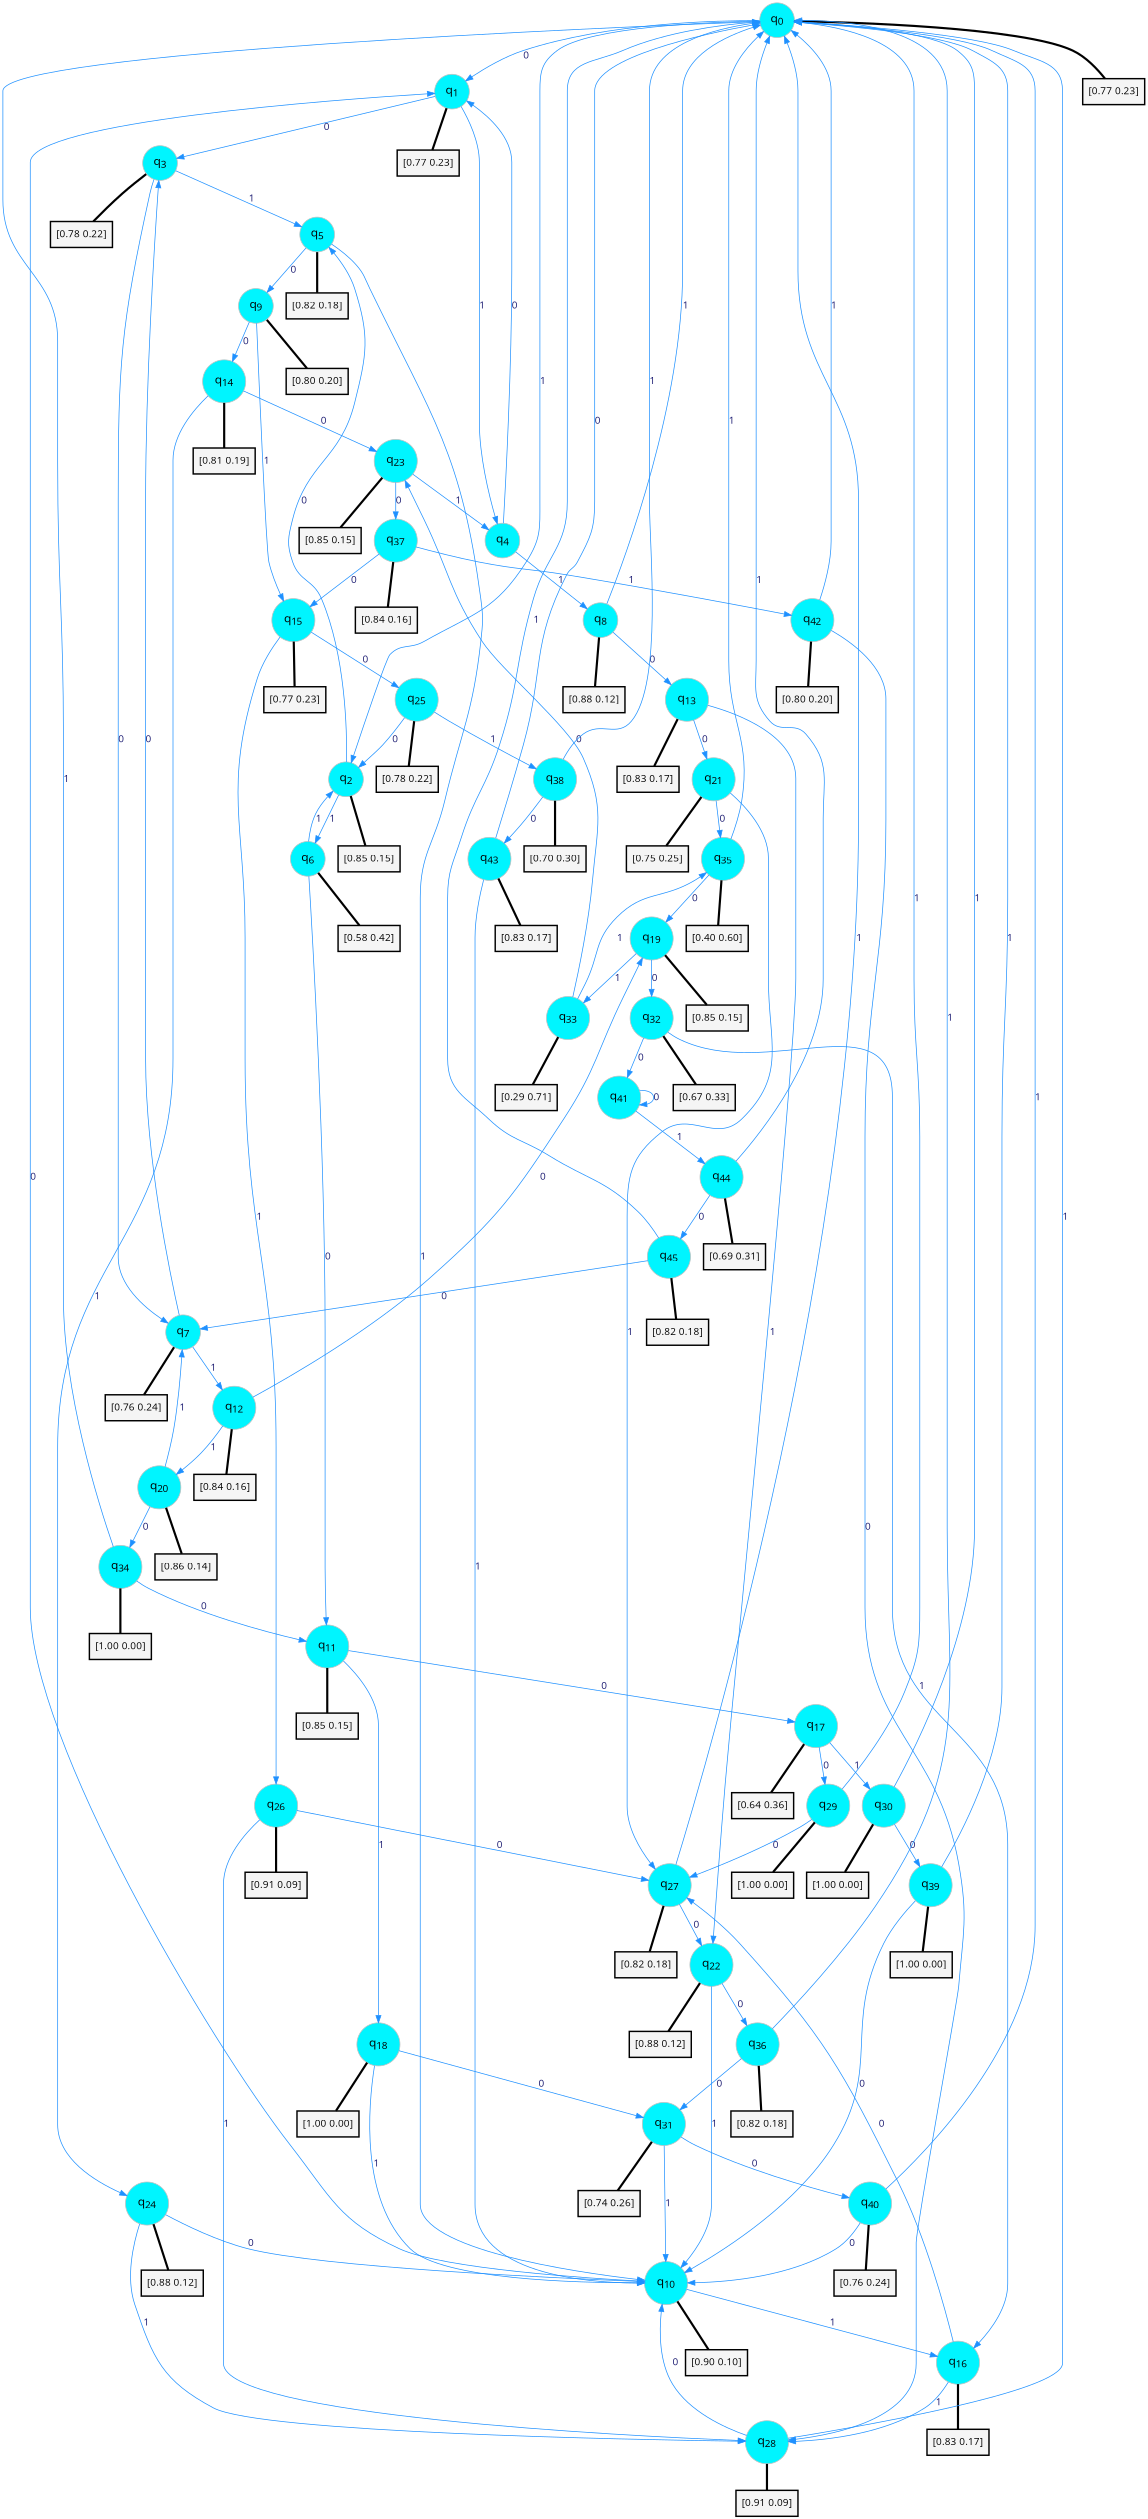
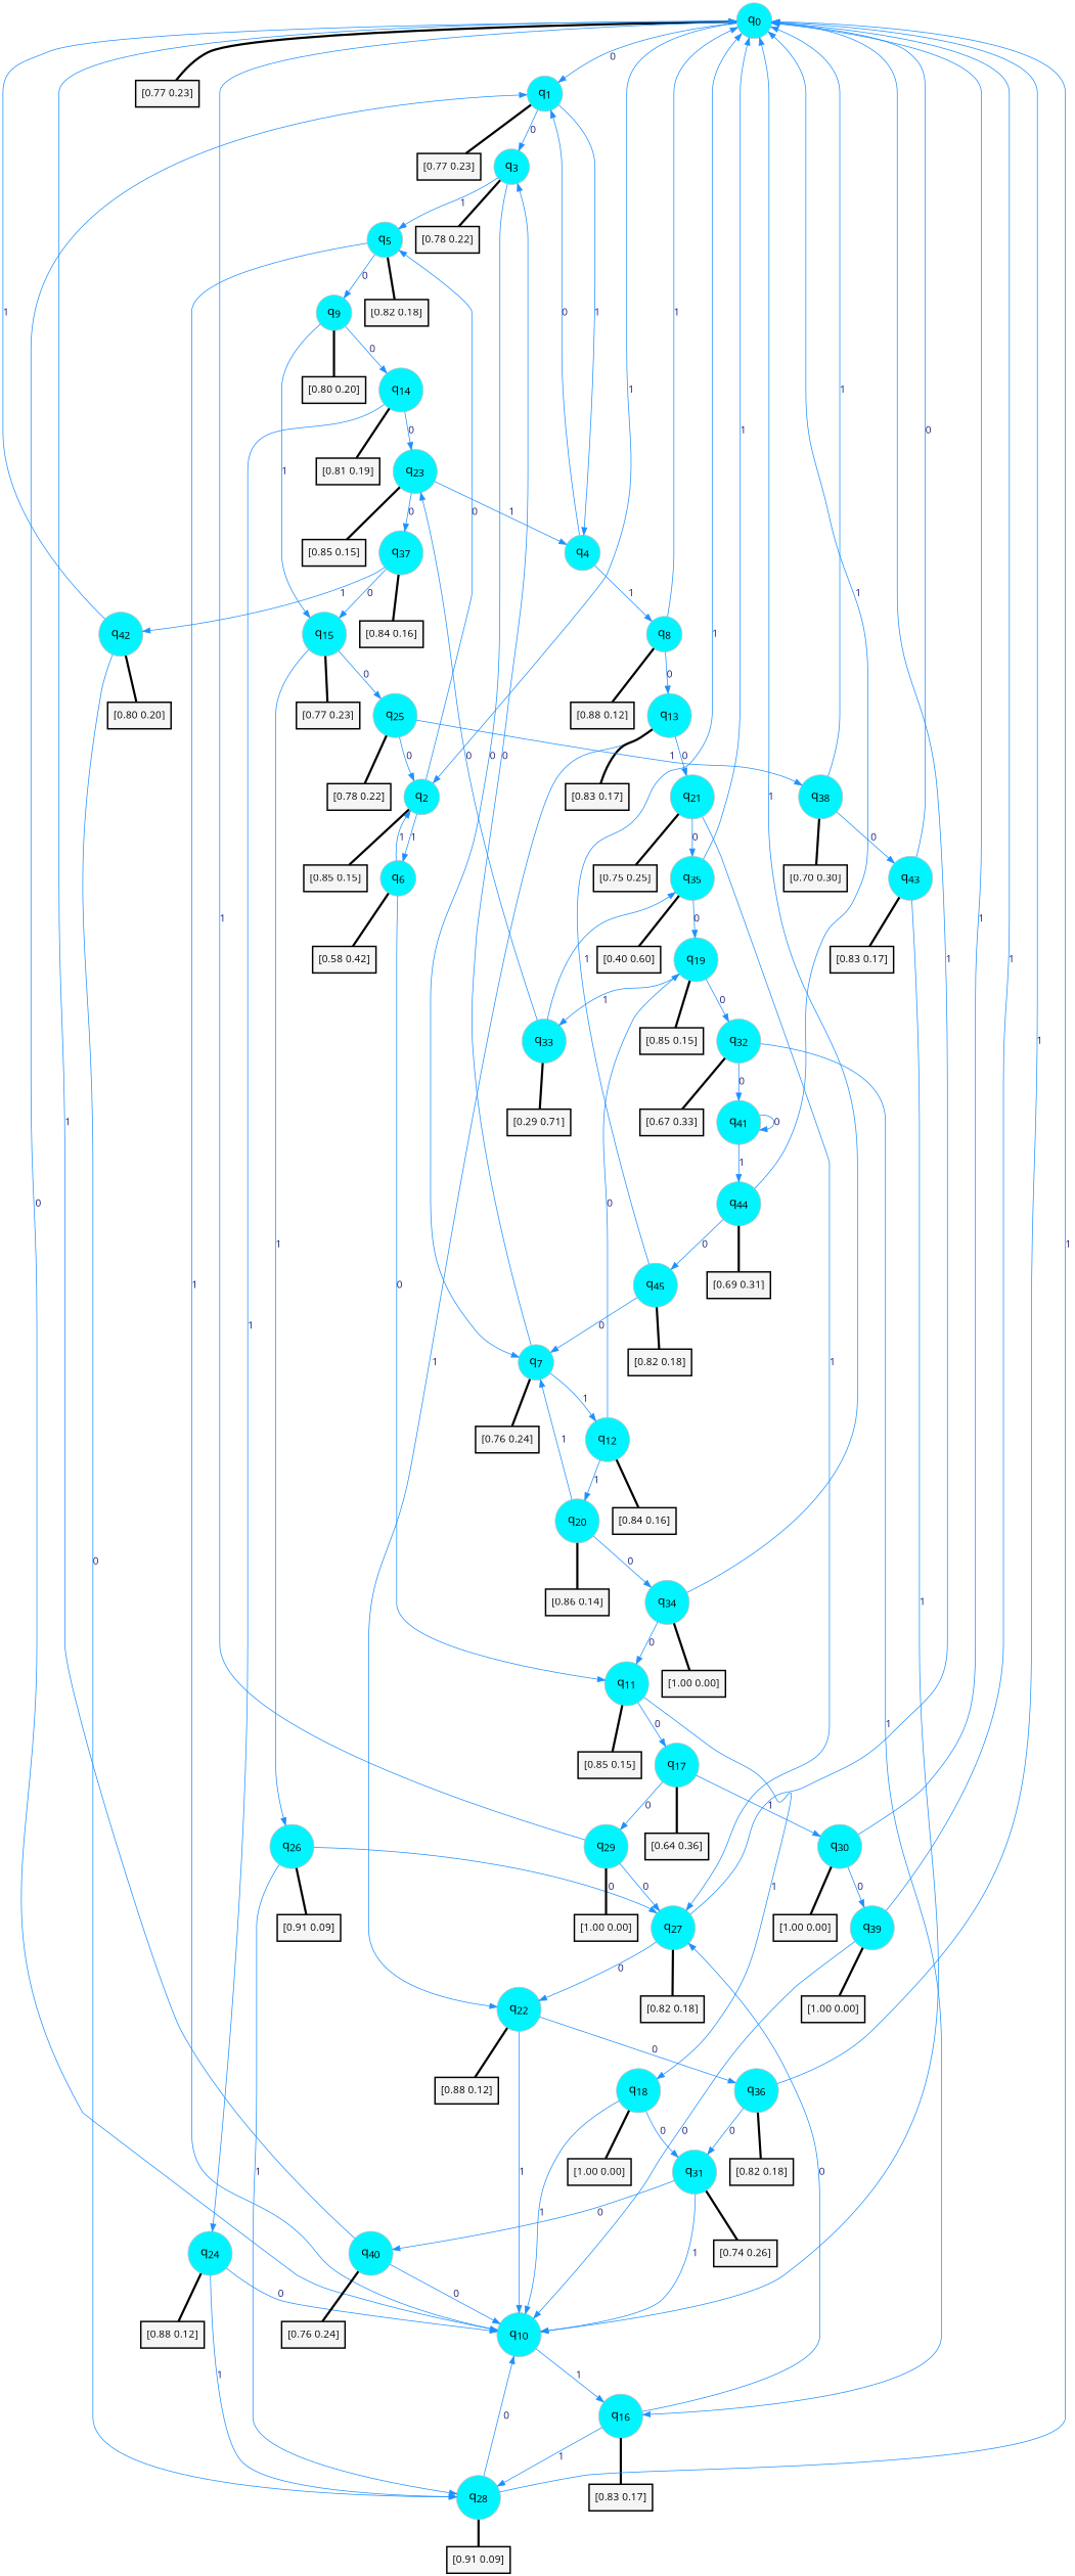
  digraph {
    fontname="Open Sans"
    rankdir=TD
    node [color=gray fillcolor=turquoise1 fontcolor=black fontname="Open Sans" fontsize=16 fontweight=bold shape=circle style=filled]
    edge [arrowsize=1 color=dodgerblue1 fontcolor=midnightblue fontname="Open Sans" fontweight=bold penwidth=1 style=solid weight=20]
    n1 [label=<q<SUB>0</SUB>>]
    n2 [label=<q<SUB>1</SUB>>]
    n3 [label=<q<SUB>2</SUB>>]
    n4 [color=black fillcolor=whitesmoke fontsize=14 label="[0.77 0.23]" penwidth=2 shape=box]
    n5 [label=<q<SUB>3</SUB>>]
    n6 [label=<q<SUB>4</SUB>>]
    n7 [color=black fillcolor=whitesmoke fontsize=14 label="[0.77 0.23]" penwidth=2 shape=box]
    n8 [label=<q<SUB>5</SUB>>]
    n9 [label=<q<SUB>6</SUB>>]
    n10 [color=black fillcolor=whitesmoke fontsize=14 label="[0.85 0.15]" penwidth=2 shape=box]
    n11 [label=<q<SUB>7</SUB>>]
    n12 [color=black fillcolor=whitesmoke fontsize=14 label="[0.78 0.22]" penwidth=2 shape=box]
    n13 [label=<q<SUB>8</SUB>>]
    n14 [label=<q<SUB>9</SUB>>]
    n15 [label=<q<SUB>10</SUB>>]
    n16 [color=black fillcolor=whitesmoke fontsize=14 label="[0.82 0.18]" penwidth=2 shape=box]
    n17 [label=<q<SUB>11</SUB>>]
    n18 [color=black fillcolor=whitesmoke fontsize=14 label="[0.58 0.42]" penwidth=2 shape=box]
    n19 [label=<q<SUB>12</SUB>>]
    n20 [color=black fillcolor=whitesmoke fontsize=14 label="[0.76 0.24]" penwidth=2 shape=box]
    n21 [label=<q<SUB>13</SUB>>]
    n22 [color=black fillcolor=whitesmoke fontsize=14 label="[0.88 0.12]" penwidth=2 shape=box]
    n23 [label=<q<SUB>14</SUB>>]
    n24 [label=<q<SUB>15</SUB>>]
    n25 [color=black fillcolor=whitesmoke fontsize=14 label="[0.80 0.20]" penwidth=2 shape=box]
    n26 [label=<q<SUB>16</SUB>>]
-   n27 [color=black fillcolor=whitesmoke fontsize=14 label="[0.90 0.10]" penwidth=2 shape=box]
    n28 [label=<q<SUB>17</SUB>>]
    n29 [label=<q<SUB>18</SUB>>]
    n30 [color=black fillcolor=whitesmoke fontsize=14 label="[0.85 0.15]" penwidth=2 shape=box]
    n31 [label=<q<SUB>19</SUB>>]
    n32 [label=<q<SUB>20</SUB>>]
    n33 [color=black fillcolor=whitesmoke fontsize=14 label="[0.84 0.16]" penwidth=2 shape=box]
    n34 [label=<q<SUB>21</SUB>>]
    n35 [label=<q<SUB>22</SUB>>]
    n36 [color=black fillcolor=whitesmoke fontsize=14 label="[0.83 0.17]" penwidth=2 shape=box]
    n37 [label=<q<SUB>23</SUB>>]
    n38 [label=<q<SUB>24</SUB>>]
    n39 [color=black fillcolor=whitesmoke fontsize=14 label="[0.81 0.19]" penwidth=2 shape=box]
    n40 [label=<q<SUB>25</SUB>>]
    n41 [label=<q<SUB>26</SUB>>]
    n42 [color=black fillcolor=whitesmoke fontsize=14 label="[0.77 0.23]" penwidth=2 shape=box]
    n43 [label=<q<SUB>27</SUB>>]
    n44 [label=<q<SUB>28</SUB>>]
    n45 [color=black fillcolor=whitesmoke fontsize=14 label="[0.83 0.17]" penwidth=2 shape=box]
    n46 [label=<q<SUB>29</SUB>>]
    n47 [label=<q<SUB>30</SUB>>]
    n48 [color=black fillcolor=whitesmoke fontsize=14 label="[0.64 0.36]" penwidth=2 shape=box]
    n49 [label=<q<SUB>31</SUB>>]
    n50 [color=black fillcolor=whitesmoke fontsize=14 label="[1.00 0.00]" penwidth=2 shape=box]
    n51 [label=<q<SUB>32</SUB>>]
    n52 [label=<q<SUB>33</SUB>>]
    n53 [color=black fillcolor=whitesmoke fontsize=14 label="[0.85 0.15]" penwidth=2 shape=box]
    n54 [label=<q<SUB>34</SUB>>]
    n55 [color=black fillcolor=whitesmoke fontsize=14 label="[0.86 0.14]" penwidth=2 shape=box]
    n56 [label=<q<SUB>35</SUB>>]
    n57 [color=black fillcolor=whitesmoke fontsize=14 label="[0.75 0.25]" penwidth=2 shape=box]
    n58 [label=<q<SUB>36</SUB>>]
    n59 [color=black fillcolor=whitesmoke fontsize=14 label="[0.88 0.12]" penwidth=2 shape=box]
    n60 [label=<q<SUB>37</SUB>>]
    n61 [color=black fillcolor=whitesmoke fontsize=14 label="[0.85 0.15]" penwidth=2 shape=box]
    n62 [color=black fillcolor=whitesmoke fontsize=14 label="[0.88 0.12]" penwidth=2 shape=box]
    n63 [label=<q<SUB>38</SUB>>]
    n64 [color=black fillcolor=whitesmoke fontsize=14 label="[0.78 0.22]" penwidth=2 shape=box]
    n65 [color=black fillcolor=whitesmoke fontsize=14 label="[0.91 0.09]" penwidth=2 shape=box]
    n66 [color=black fillcolor=whitesmoke fontsize=14 label="[0.82 0.18]" penwidth=2 shape=box]
    n67 [color=black fillcolor=whitesmoke fontsize=14 label="[0.91 0.09]" penwidth=2 shape=box]
    n68 [color=black fillcolor=whitesmoke fontsize=14 label="[1.00 0.00]" penwidth=2 shape=box]
    n69 [label=<q<SUB>39</SUB>>]
    n70 [color=black fillcolor=whitesmoke fontsize=14 label="[1.00 0.00]" penwidth=2 shape=box]
    n71 [label=<q<SUB>40</SUB>>]
    n72 [color=black fillcolor=whitesmoke fontsize=14 label="[0.74 0.26]" penwidth=2 shape=box]
    n73 [label=<q<SUB>41</SUB>>]
    n74 [color=black fillcolor=whitesmoke fontsize=14 label="[0.67 0.33]" penwidth=2 shape=box]
    n75 [color=black fillcolor=whitesmoke fontsize=14 label="[0.29 0.71]" penwidth=2 shape=box]
    n76 [color=black fillcolor=whitesmoke fontsize=14 label="[1.00 0.00]" penwidth=2 shape=box]
    n77 [color=black fillcolor=whitesmoke fontsize=14 label="[0.40 0.60]" penwidth=2 shape=box]
    n78 [color=black fillcolor=whitesmoke fontsize=14 label="[0.82 0.18]" penwidth=2 shape=box]
    n79 [label=<q<SUB>42</SUB>>]
    n80 [color=black fillcolor=whitesmoke fontsize=14 label="[0.84 0.16]" penwidth=2 shape=box]
    n81 [label=<q<SUB>43</SUB>>]
    n82 [color=black fillcolor=whitesmoke fontsize=14 label="[0.70 0.30]" penwidth=2 shape=box]
    n83 [color=black fillcolor=whitesmoke fontsize=14 label="[1.00 0.00]" penwidth=2 shape=box]
    n84 [color=black fillcolor=whitesmoke fontsize=14 label="[0.76 0.24]" penwidth=2 shape=box]
    n85 [label=<q<SUB>44</SUB>>]
    n86 [color=black fillcolor=whitesmoke fontsize=14 label="[0.80 0.20]" penwidth=2 shape=box]
    n87 [color=black fillcolor=whitesmoke fontsize=14 label="[0.83 0.17]" penwidth=2 shape=box]
    n88 [label=<q<SUB>45</SUB>>]
    n89 [color=black fillcolor=whitesmoke fontsize=14 label="[0.69 0.31]" penwidth=2 shape=box]
    n90 [color=black fillcolor=whitesmoke fontsize=14 label="[0.82 0.18]" penwidth=2 shape=box]
    n1 -> n2 [label=0]
    n1 -> n3 [label=1]
    n1 -> n4 [arrowhead=none color=black penwidth=3]
    n2 -> n5 [label=0]
    n2 -> n6 [label=1]
    n2 -> n7 [arrowhead=none color=black penwidth=3]
    n3 -> n8 [label=0]
    n3 -> n9 [label=1]
    n3 -> n10 [arrowhead=none color=black penwidth=3]
    n5 -> n8 [label=1]
    n5 -> n11 [label=0]
    n5 -> n12 [arrowhead=none color=black penwidth=3]
    n6 -> n2 [label=0]
    n6 -> n13 [label=1]
    n8 -> n14 [label=0]
    n8 -> n15 [label=1]
    n8 -> n16 [arrowhead=none color=black penwidth=3]
    n9 -> n3 [label=1]
    n9 -> n17 [label=0]
    n9 -> n18 [arrowhead=none color=black penwidth=3]
    n11 -> n5 [label=0]
    n11 -> n19 [label=1]
    n11 -> n20 [arrowhead=none color=black penwidth=3]
    n13 -> n1 [label=1]
    n13 -> n21 [label=0]
    n13 -> n22 [arrowhead=none color=black penwidth=3]
    n14 -> n23 [label=0]
    n14 -> n24 [label=1]
    n14 -> n25 [arrowhead=none color=black penwidth=3]
    n15 -> n2 [label=0]
    n15 -> n26 [label=1]
-   n15 -> n27 [arrowhead=none color=black penwidth=3]
    n17 -> n28 [label=0]
    n17 -> n29 [label=1]
    n17 -> n30 [arrowhead=none color=black penwidth=3]
    n19 -> n31 [label=0]
    n19 -> n32 [label=1]
    n19 -> n33 [arrowhead=none color=black penwidth=3]
    n21 -> n34 [label=0]
    n21 -> n35 [label=1]
    n21 -> n36 [arrowhead=none color=black penwidth=3]
    n23 -> n37 [label=0]
    n23 -> n38 [label=1]
    n23 -> n39 [arrowhead=none color=black penwidth=3]
    n24 -> n40 [label=0]
    n24 -> n41 [label=1]
    n24 -> n42 [arrowhead=none color=black penwidth=3]
    n26 -> n43 [label=0]
    n26 -> n44 [label=1]
    n26 -> n45 [arrowhead=none color=black penwidth=3]
    n28 -> n46 [label=0]
    n28 -> n47 [label=1]
    n28 -> n48 [arrowhead=none color=black penwidth=3]
    n29 -> n15 [label=1]
    n29 -> n49 [label=0]
    n29 -> n50 [arrowhead=none color=black penwidth=3]
    n31 -> n51 [label=0]
    n31 -> n52 [label=1]
    n31 -> n53 [arrowhead=none color=black penwidth=3]
    n32 -> n11 [label=1]
    n32 -> n54 [label=0]
    n32 -> n55 [arrowhead=none color=black penwidth=3]
    n34 -> n43 [label=1]
    n34 -> n56 [label=0]
    n34 -> n57 [arrowhead=none color=black penwidth=3]
    n35 -> n15 [label=1]
    n35 -> n58 [label=0]
    n35 -> n59 [arrowhead=none color=black penwidth=3]
    n37 -> n6 [label=1]
    n37 -> n60 [label=0]
    n37 -> n61 [arrowhead=none color=black penwidth=3]
    n38 -> n15 [label=0]
    n38 -> n44 [label=1]
    n38 -> n62 [arrowhead=none color=black penwidth=3]
    n40 -> n3 [label=0]
    n40 -> n63 [label=1]
    n40 -> n64 [arrowhead=none color=black penwidth=3]
    n41 -> n43 [label=0]
    n41 -> n44 [label=1]
    n41 -> n65 [arrowhead=none color=black penwidth=3]
    n43 -> n1 [label=1]
    n43 -> n35 [label=0]
    n43 -> n66 [arrowhead=none color=black penwidth=3]
    n44 -> n1 [label=1]
    n44 -> n15 [label=0]
    n44 -> n67 [arrowhead=none color=black penwidth=3]
    n46 -> n1 [label=1]
    n46 -> n43 [label=0]
    n46 -> n68 [arrowhead=none color=black penwidth=3]
    n47 -> n1 [label=1]
    n47 -> n69 [label=0]
    n47 -> n70 [arrowhead=none color=black penwidth=3]
    n49 -> n15 [label=1]
    n49 -> n71 [label=0]
    n49 -> n72 [arrowhead=none color=black penwidth=3]
    n51 -> n26 [label=1]
    n51 -> n73 [label=0]
    n51 -> n74 [arrowhead=none color=black penwidth=3]
    n52 -> n37 [label=0]
    n52 -> n56 [label=1]
    n52 -> n75 [arrowhead=none color=black penwidth=3]
    n54 -> n1 [label=1]
    n54 -> n17 [label=0]
    n54 -> n76 [arrowhead=none color=black penwidth=3]
    n56 -> n1 [label=1]
    n56 -> n31 [label=0]
    n56 -> n77 [arrowhead=none color=black penwidth=3]
    n58 -> n1 [label=1]
    n58 -> n49 [label=0]
    n58 -> n78 [arrowhead=none color=black penwidth=3]
    n60 -> n24 [label=0]
    n60 -> n79 [label=1]
    n60 -> n80 [arrowhead=none color=black penwidth=3]
    n63 -> n1 [label=1]
    n63 -> n81 [label=0]
    n63 -> n82 [arrowhead=none color=black penwidth=3]
    n69 -> n1 [label=1]
    n69 -> n15 [label=0]
    n69 -> n83 [arrowhead=none color=black penwidth=3]
    n71 -> n1 [label=1]
    n71 -> n15 [label=0]
    n71 -> n84 [arrowhead=none color=black penwidth=3]
    n73 -> n73 [label=0]
    n73 -> n85 [label=1]
    n79 -> n1 [label=1]
    n79 -> n44 [label=0]
    n79 -> n86 [arrowhead=none color=black penwidth=3]
    n81 -> n1 [label=0]
    n81 -> n15 [label=1]
    n81 -> n87 [arrowhead=none color=black penwidth=3]
    n85 -> n1 [label=1]
    n85 -> n88 [label=0]
    n85 -> n89 [arrowhead=none color=black penwidth=3]
    n88 -> n1 [label=1]
    n88 -> n11 [label=0]
    n88 -> n90 [arrowhead=none color=black penwidth=3]
  }
